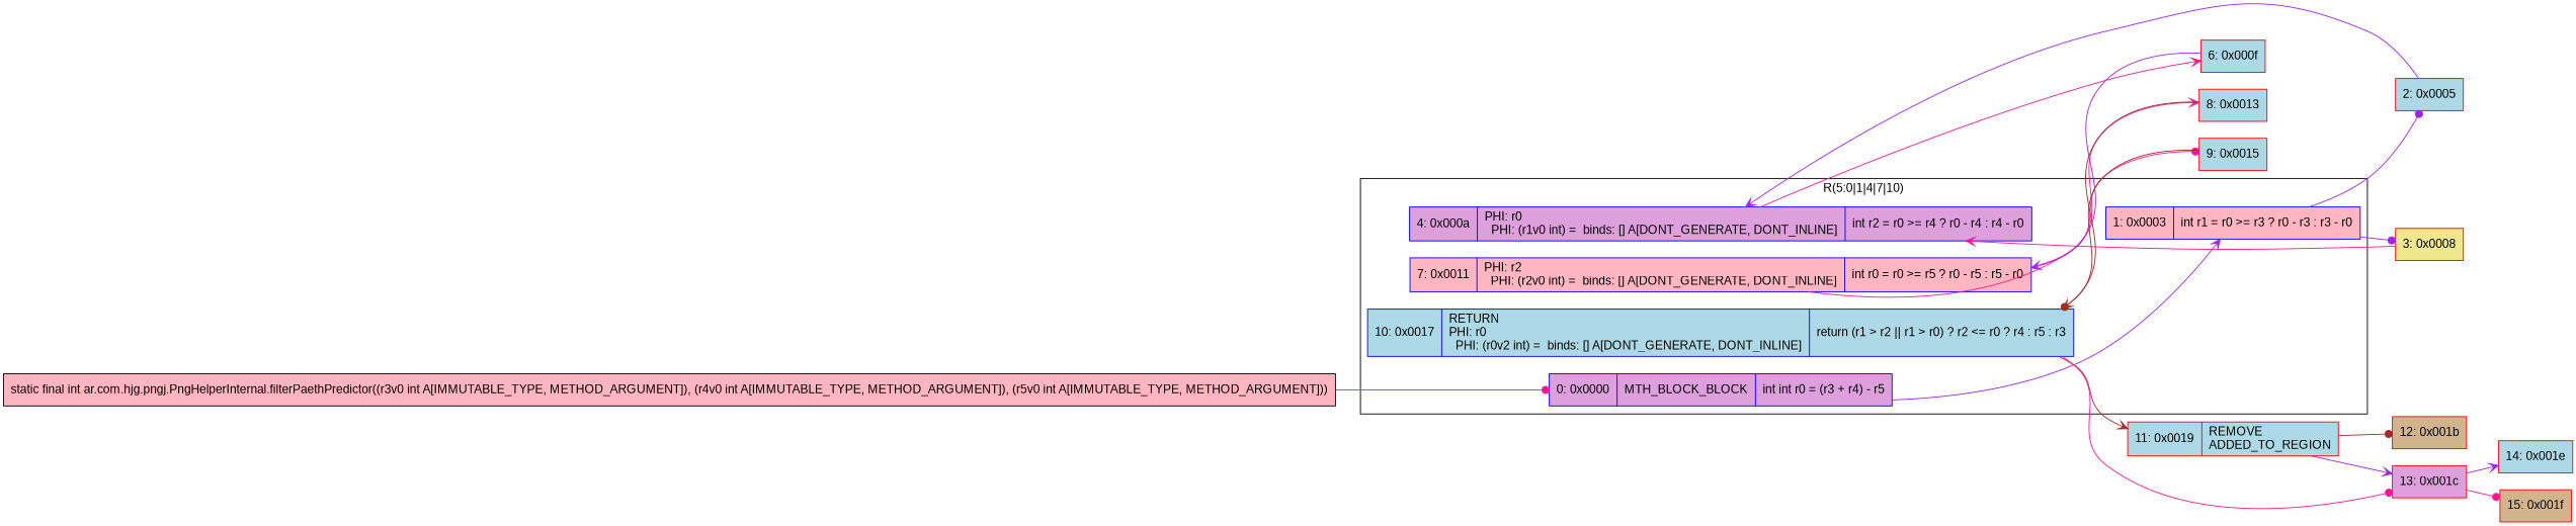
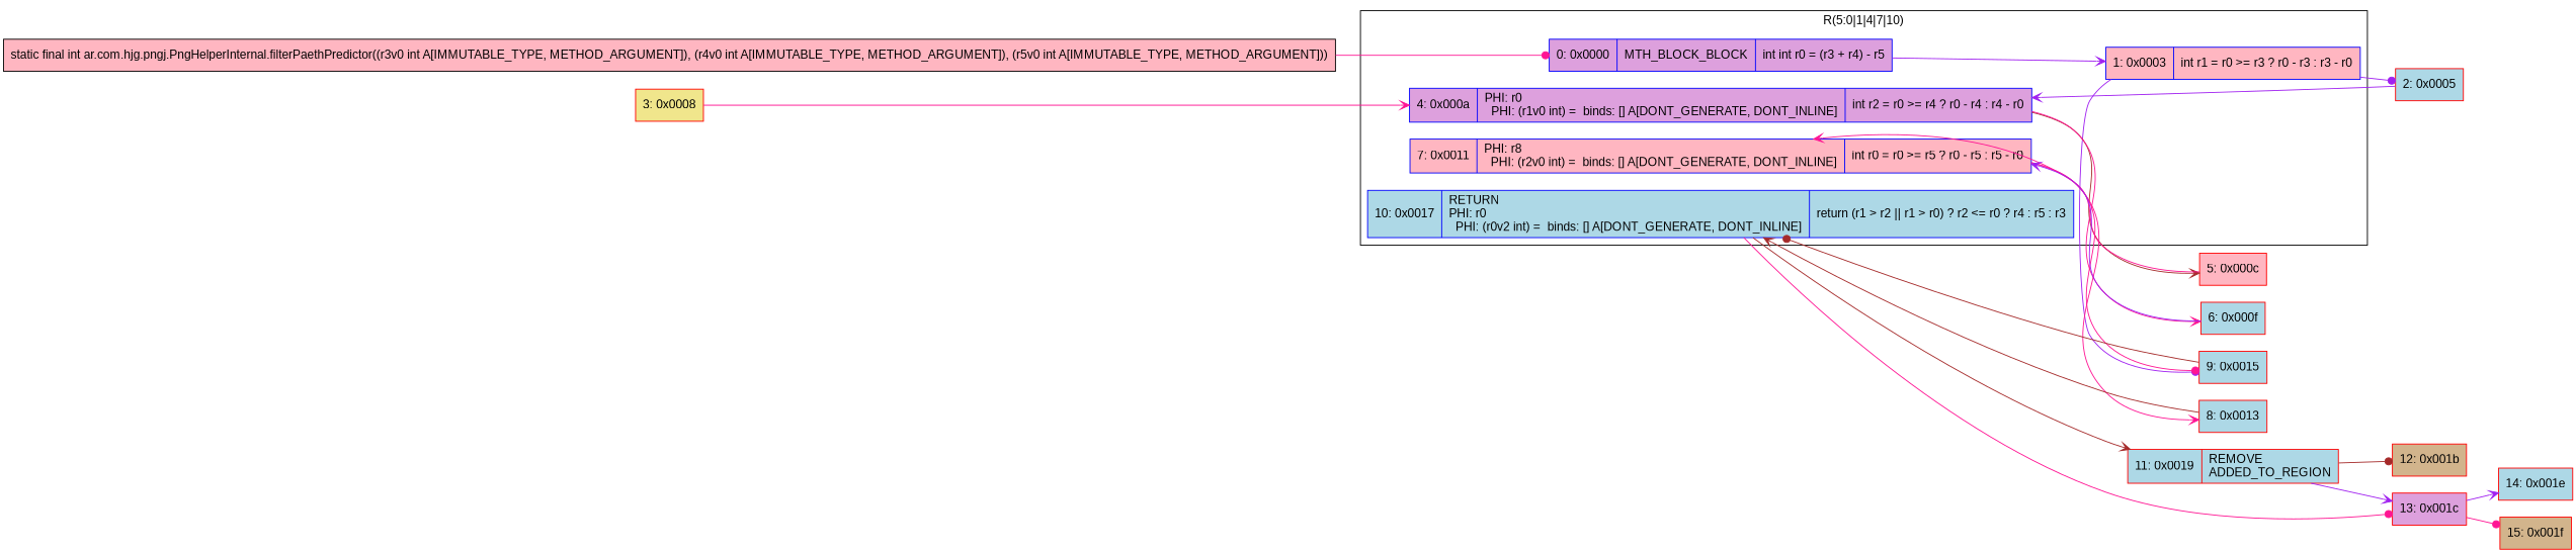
  digraph {
    fontname="Liberation Sans"
    rankdir=LR
    node [color=red fillcolor=lightblue fontname="Liberation Sans" shape=record style=filled]
    edge [arrowhead=vee color=deeppink fontname="Liberation Sans"]
    n1 [color=blue fillcolor=plum label="{0\:\ 0x0000|MTH_BLOCK_BLOCK\l|int int r0 = (r3 + r4) \- r5\l}"]
    n2 [color=blue fillcolor=lightpink label="{1\:\ 0x0003|int r1 = r0 \>= r3 ? r0 \- r3 : r3 \- r0\l}"]
    n3 [color=blue fillcolor=plum label="{4\:\ 0x000a|PHI: r0 \l  PHI: (r1v0 int) =  binds: [] A[DONT_GENERATE, DONT_INLINE]\l|int r2 = r0 \>= r4 ? r0 \- r4 : r4 \- r0\l}"]
-   n4 [color=blue fillcolor=lightpink label="{7\:\ 0x0011|PHI: r2 \l  PHI: (r2v0 int) =  binds: [] A[DONT_GENERATE, DONT_INLINE]\l|int r0 = r0 \>= r5 ? r0 \- r5 : r5 \- r0\l}"]
+   n4 [color=blue fillcolor=lightpink label="{7\:\ 0x0011|PHI: r8 \l  PHI: (r2v0 int) =  binds: [] A[DONT_GENERATE, DONT_INLINE]\l|int r0 = r0 \>= r5 ? r0 \- r5 : r5 \- r0\l}"]
    n5 [color=blue label="{10\:\ 0x0017|RETURN\lPHI: r0 \l  PHI: (r0v2 int) =  binds: [] A[DONT_GENERATE, DONT_INLINE]\l|return (r1 \> r2 \|\| r1 \> r0) ? r2 \<= r0 ? r4 : r5 : r3\l}"]
    n6 [label="{2\:\ 0x0005}"]
    n7 [fillcolor=khaki label="{3\:\ 0x0008}"]
+   n8 [fillcolor=lightpink label="{5\:\ 0x000c}"]
    n9 [label="{6\:\ 0x000f}"]
    n10 [label="{8\:\ 0x0013}"]
    n11 [label="{9\:\ 0x0015}"]
    n12 [label="{11\:\ 0x0019|REMOVE\lADDED_TO_REGION\l}"]
    n13 [fillcolor=plum label="{13\:\ 0x001c}"]
    n14 [fillcolor=tan label="{12\:\ 0x001b}"]
    n15 [label="{14\:\ 0x001e}"]
    n16 [fillcolor=tan label="{15\:\ 0x001f}"]
    n17 [fillcolor=lightpink label="{static final int ar.com.hjg.pngj.PngHelperInternal.filterPaethPredictor((r3v0 int A[IMMUTABLE_TYPE, METHOD_ARGUMENT]), (r4v0 int A[IMMUTABLE_TYPE, METHOD_ARGUMENT]), (r5v0 int A[IMMUTABLE_TYPE, METHOD_ARGUMENT])) }" color=""]
    subgraph cluster_1 {
      label="R(5:0|1|4|7|10)"
      n1
      n2
      n3
      n4
      n5
    }
    n1 -> n2 [color=purple]
    n2 -> n6 [arrowhead=dot color=purple]
-   n2 -> n7 [arrowhead=dot color=purple]
+   n2 -> n11 [arrowhead=dot color=purple]
+   n3 -> n8 [color=brown]
    n3 -> n9
    n4 -> n10
    n4 -> n11 [arrowhead=dot]
    n5 -> n12 [color=brown]
    n5 -> n13 [arrowhead=dot]
    n6 -> n3 [color=purple]
    n7 -> n3
+   n8 -> n4
    n9 -> n4 [color=purple]
    n10 -> n5 [color=brown]
    n11 -> n5 [arrowhead=dot color=brown]
    n12 -> n13 [color=purple]
    n12 -> n14 [arrowhead=dot color=brown]
    n13 -> n15 [color=purple]
    n13 -> n16 [arrowhead=dot]
    n17 -> n1 [arrowhead=dot]
  }
